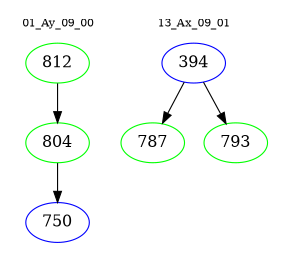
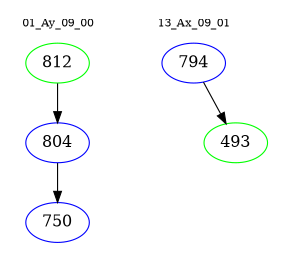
  digraph {
    node [color=blue]
    edge [color=black]
-   n1 [color=green label=804]
+   n1 [label=804]
    n2 [label=750]
    n3 [color=green label=812]
-   n4 [label=394]
-   n5 [color=green label=787]
-   n6 [color=green label=793]
+   n4 [label=794]
+   n6 [color=green label=493]
    subgraph cluster_1 {
      color=white
      fontsize=10
      label="01_Ay_09_00"
      n1
      n2
      n3
    }
    subgraph cluster_2 {
      color=white
      fontsize=10
      label="13_Ax_09_01"
      n4
-     n5
      n6
    }
    n1 -> n2
    n3 -> n1
-   n4 -> n5
    n4 -> n6
  }
